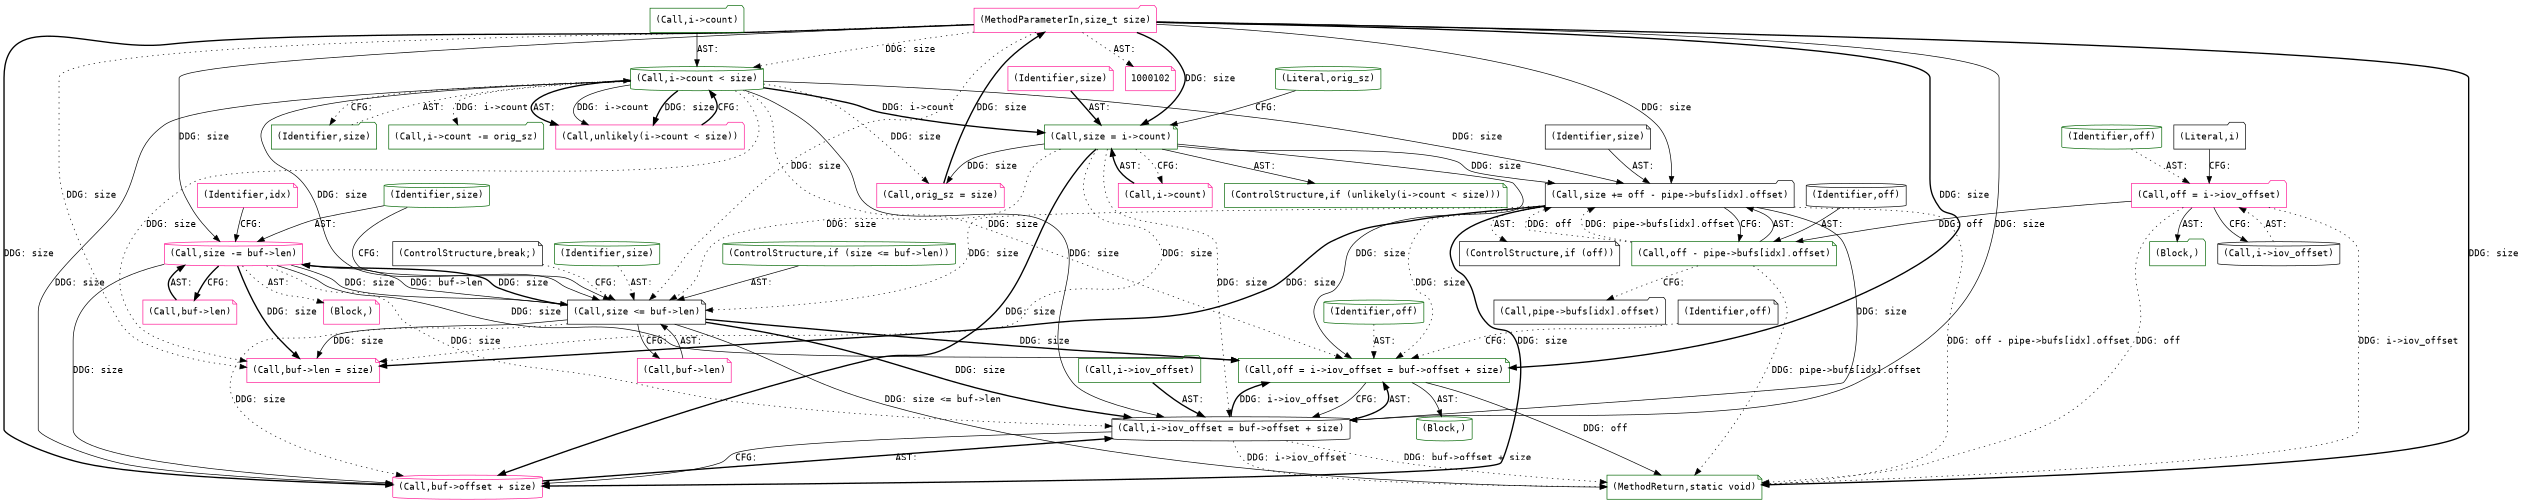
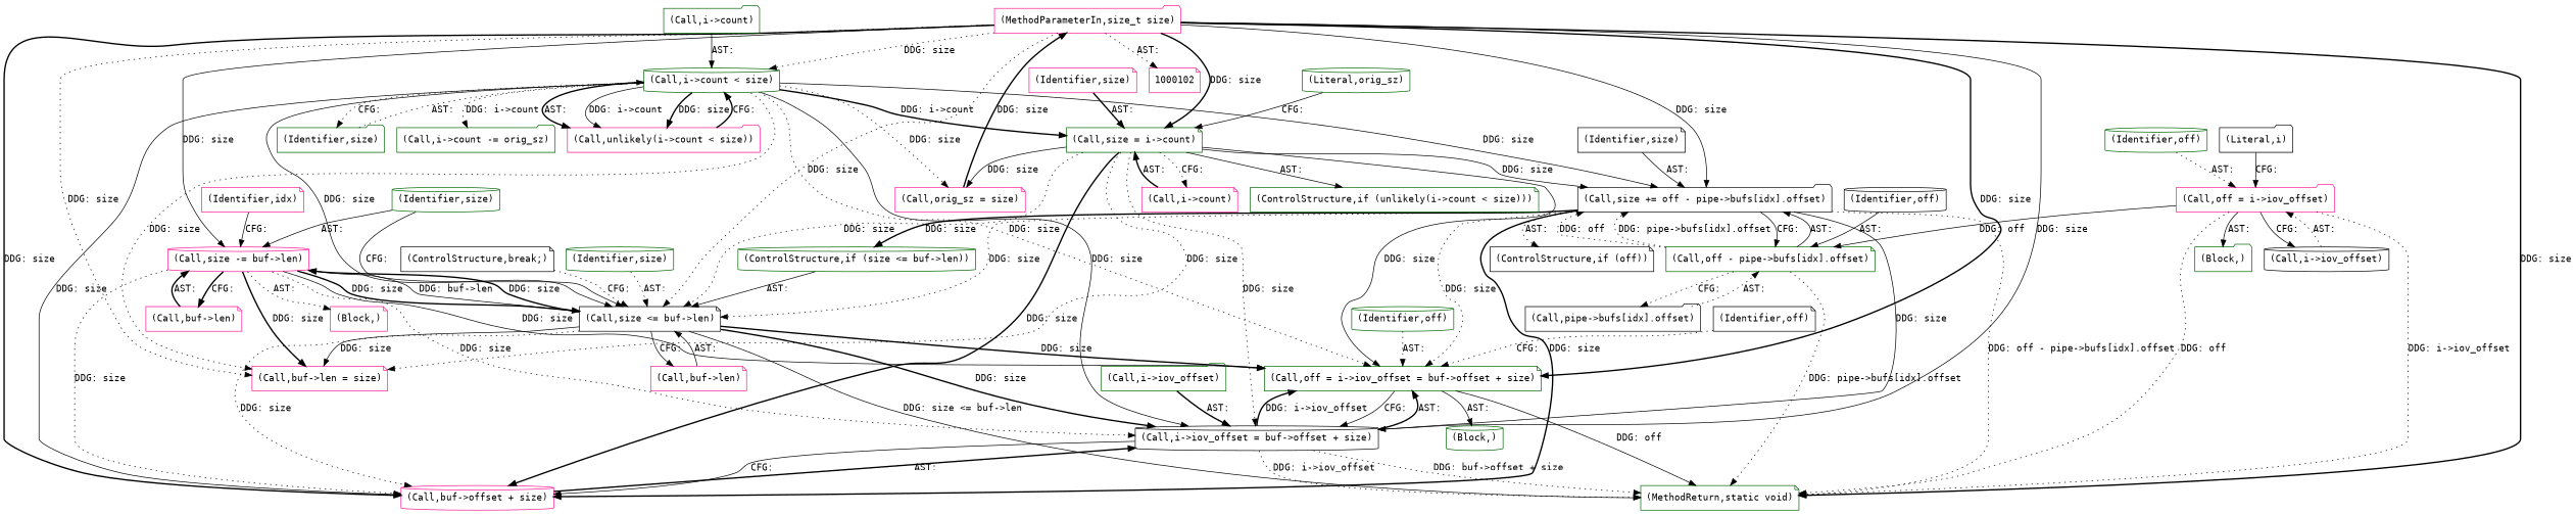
  digraph {
    fontname="DejaVu Sans Mono"
    node [color=darkgreen fontname="DejaVu Sans Mono" shape=note]
    edge [fontname="DejaVu Sans Mono" style=solid]
    n1 [label="(Call,off = i->iov_offset = buf->offset + size)"]
    n2 [color=black label="(Call,i->iov_offset = buf->offset + size)" shape=cylinder]
    n3 [label="(MethodReturn,static void)"]
    n4 [label="(Block,)" shape=cylinder]
    n5 [color=deeppink label="(Call,buf->offset + size)" shape=cylinder]
    n6 [color=deeppink label="(MethodParameterIn,size_t size)" shape=folder]
    n7 [color=deeppink label="(Call,size -= buf->len)" shape=cylinder]
    n8 [color=black label="(Call,size <= buf->len)"]
    n9 [color=black label="(Call,size += off - pipe->bufs[idx].offset)" shape=folder]
    n10 [label="(Call,i->count < size)" shape=cylinder]
    n11 [label="(Call,size = i->count)"]
    n12 [color=deeppink label="(Call,buf->len = size)"]
    1000102 [color=deeppink]
    n14 [color=deeppink label="(Call,buf->len)"]
    n15 [color=deeppink label="(Block,)"]
    n16 [color=deeppink label="(Call,buf->len)"]
    n17 [label="(Call,off - pipe->bufs[idx].offset)"]
    n18 [color=black label="(ControlStructure,if (off))"]
    n19 [color=deeppink label="(Call,orig_sz = size)"]
    n20 [label="(Identifier,size)" shape=folder]
    n21 [label="(Call,i->count -= orig_sz)" shape=folder]
    n22 [color=deeppink label="(Call,unlikely(i->count < size))" shape=folder]
    n23 [label="(ControlStructure,if (unlikely(i->count < size)))"]
    n24 [color=deeppink label="(Call,i->count)"]
    n25 [label="(ControlStructure,if (size <= buf->len))" shape=cylinder]
    n26 [color=black label="(Call,pipe->bufs[idx].offset)" shape=folder]
    n27 [color=deeppink label="(Call,off = i->iov_offset)" shape=folder]
    n28 [label="(Block,)" shape=folder]
    n29 [color=black label="(Call,i->iov_offset)" shape=cylinder]
    n30 [label="(Identifier,off)" shape=cylinder]
    n31 [color=black label="(Identifier,size)"]
    n32 [color=black label="(Literal,i)" shape=folder]
    n33 [label="(Identifier,off)" shape=cylinder]
    n34 [label="(Call,i->count)" shape=folder]
    n35 [label="(Call,i->iov_offset)" shape=folder]
    n36 [label="(Identifier,size)" shape=cylinder]
    n37 [color=black label="(ControlStructure,break;)"]
    n38 [color=deeppink label="(Identifier,idx)"]
    n39 [color=black label="(Identifier,off)" shape=cylinder]
    n40 [label="(Literal,orig_sz)" shape=cylinder]
    n41 [label="(Identifier,size)" shape=cylinder]
    n42 [color=black label="(Identifier,off)"]
    n43 [color=deeppink label="(Identifier,size)"]
    n1 -> n2 [label="CFG: "]
    n1 -> n3 [label="DDG: off"]
    n1 -> n4 [label="AST: "]
    n2 -> n1 [label="AST: " style=bold]
    n2 -> n1 [label="DDG: i->iov_offset" style=bold]
    n2 -> n3 [label="DDG: buf->offset + size" style=dotted]
    n2 -> n3 [label="DDG: i->iov_offset" style=dotted]
    n2 -> n5 [label="CFG: "]
    n5 -> n2 [label="AST: " style=bold]
    n6 -> n1 [label="DDG: size" style=bold]
    n6 -> n2 [label="DDG: size"]
    n6 -> n3 [label="DDG: size" style=bold]
    n6 -> n5 [label="DDG: size" style=bold]
    n6 -> n7 [label="DDG: size"]
    n6 -> n8 [label="DDG: size" style=dotted]
    n6 -> n9 [label="DDG: size"]
    n6 -> n10 [label="DDG: size" style=dotted]
    n6 -> n11 [label="DDG: size" style=bold]
    n6 -> n12 [label="DDG: size" style=dotted]
    n6 -> 1000102 [label="AST: " style=dotted]
    n7 -> n1 [label="DDG: size"]
    n7 -> n2 [label="DDG: size" style=dotted]
-   n7 -> n5 [label="DDG: size"]
-   n7 -> n8 [label="DDG: size"]
+   n7 -> n5 [label="DDG: size" style=dotted]
+   n7 -> n8 [label="DDG: size" style=bold]
    n7 -> n12 [label="DDG: size" style=bold]
    n7 -> n14 [label="CFG: " style=bold]
    n7 -> n15 [label="AST: " style=dotted]
    n8 -> n1 [label="DDG: size" style=bold]
    n8 -> n2 [label="DDG: size" style=bold]
    n8 -> n3 [label="DDG: size <= buf->len"]
    n8 -> n5 [label="DDG: size" style=dotted]
    n8 -> n7 [label="DDG: buf->len"]
    n8 -> n7 [label="DDG: size" style=bold]
    n8 -> n12 [label="DDG: size"]
    n8 -> n16 [label="CFG: "]
    n9 -> n1 [label="DDG: size" style=dotted]
    n9 -> n2 [label="DDG: size"]
    n9 -> n3 [label="DDG: off - pipe->bufs[idx].offset" style=dotted]
    n9 -> n5 [label="DDG: size" style=bold]
    n9 -> n8 [label="DDG: size" style=dotted]
-   n9 -> n12 [label="DDG: size" style=bold]
+   n9 -> n25 [label="DDG: size" style=bold]
    n9 -> n17 [label="CFG: "]
    n9 -> n18 [label="AST: " style=dotted]
    n10 -> n1 [label="DDG: size" style=dotted]
    n10 -> n2 [label="DDG: size"]
    n10 -> n5 [label="DDG: size"]
    n10 -> n8 [label="DDG: size"]
    n10 -> n9 [label="DDG: size"]
    n10 -> n11 [label="DDG: i->count" style=bold]
    n10 -> n12 [label="DDG: size" style=dotted]
    n10 -> n19 [label="DDG: size" style=dotted]
    n10 -> n20 [label="CFG: " style=dotted]
    n10 -> n21 [label="DDG: i->count" style=dotted]
    n10 -> n22 [label="AST: " style=bold]
    n10 -> n22 [label="DDG: i->count"]
    n10 -> n22 [label="DDG: size" style=bold]
    n11 -> n1 [label="DDG: size"]
    n11 -> n2 [label="DDG: size" style=dotted]
    n11 -> n5 [label="DDG: size" style=bold]
    n11 -> n8 [label="DDG: size" style=dotted]
    n11 -> n9 [label="DDG: size"]
    n11 -> n12 [label="DDG: size" style=dotted]
    n11 -> n19 [label="DDG: size"]
    n11 -> n23 [label="AST: "]
    n11 -> n24 [label="CFG: " style=dotted]
    n14 -> n7 [label="AST: " style=bold]
    n16 -> n8 [label="AST: "]
    n17 -> n3 [label="DDG: pipe->bufs[idx].offset" style=dotted]
    n17 -> n9 [label="AST: "]
    n17 -> n9 [label="DDG: off" style=dotted]
    n17 -> n9 [label="DDG: pipe->bufs[idx].offset" style=dotted]
    n17 -> n26 [label="CFG: " style=dotted]
    n19 -> n6 [label="DDG: size" style=bold]
    n20 -> n10 [label="AST: " style=dotted]
    n22 -> n10 [label="CFG: " style=bold]
    n24 -> n11 [label="AST: " style=bold]
    n25 -> n8 [label="AST: "]
+   n26 -> n17 [label="AST: " style=dotted]
    n27 -> n3 [label="DDG: off" style=dotted]
    n27 -> n3 [label="DDG: i->iov_offset" style=dotted]
    n27 -> n17 [label="DDG: off"]
    n27 -> n28 [label="AST: "]
    n27 -> n29 [label="CFG: "]
    n29 -> n27 [label="AST: " style=dotted]
    n30 -> n27 [label="AST: " style=dotted]
    n31 -> n9 [label="AST: "]
    n32 -> n27 [label="CFG: "]
    n33 -> n1 [label="AST: " style=dotted]
    n34 -> n10 [label="AST: "]
    n35 -> n2 [label="AST: " style=bold]
    n36 -> n7 [label="AST: "]
    n36 -> n8 [label="CFG: "]
    n37 -> n8 [label="CFG: " style=dotted]
    n38 -> n7 [label="CFG: "]
    n39 -> n17 [label="AST: "]
    n40 -> n11 [label="CFG: "]
    n41 -> n8 [label="AST: " style=dotted]
    n42 -> n1 [label="CFG: " style=dotted]
    n43 -> n11 [label="AST: " style=bold]
  }
